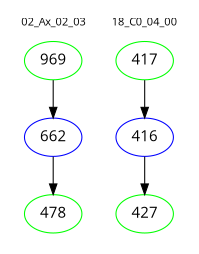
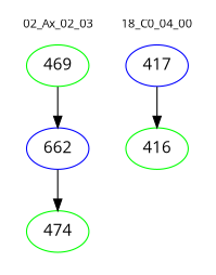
  digraph {
    fontname="Open Sans"
    node [color=green fontname="Open Sans"]
    edge [color=black fontname="Open Sans"]
-   n1 [label=969]
+   n1 [label=469]
    n2 [color=blue label=662]
-   n3 [label=478]
-   n4 [label=417]
-   n5 [color=blue label=416]
-   n6 [label=427]
+   n3 [label=474]
+   n4 [color=blue label=417]
+   n5 [label=416]
    subgraph cluster_1 {
      color=white
      fontsize=10
      label="02_Ax_02_03"
      n1
      n2
      n3
    }
    subgraph cluster_2 {
      color=white
      fontsize=10
      label="18_C0_04_00"
      n4
      n5
-     n6
    }
    n1 -> n2
    n2 -> n3
    n4 -> n5
-   n5 -> n6
  }
